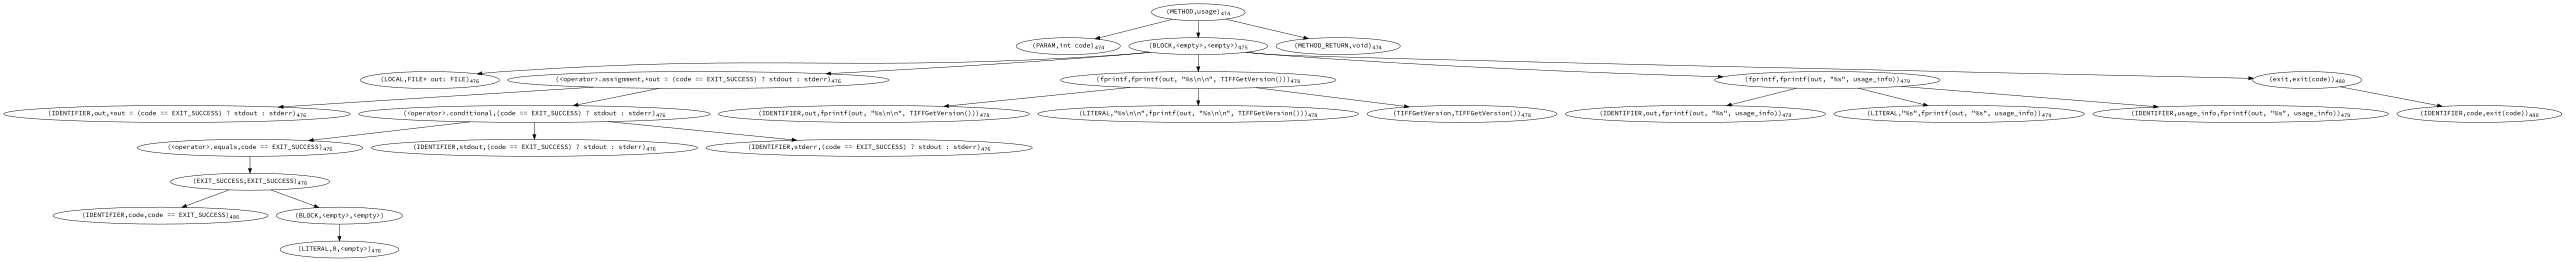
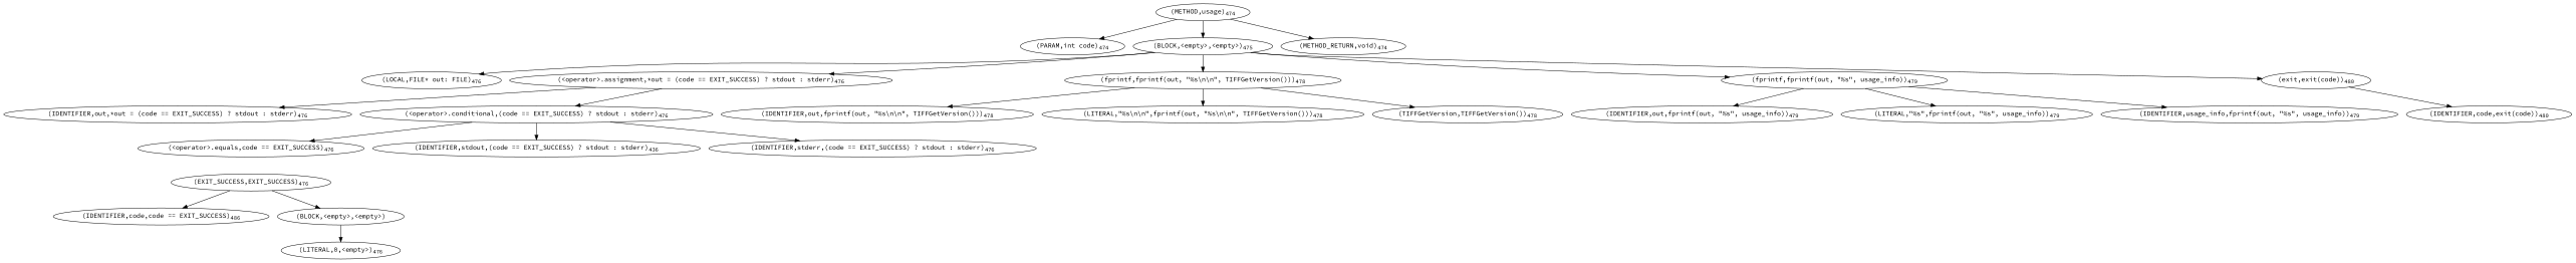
  digraph {
    fontname="Source Code Pro"
    node [fontname="Source Code Pro"]
    edge [fontname="Source Code Pro"]
    n1 [label=<(METHOD,usage)<SUB>474</SUB>>]
    n2 [label=<(PARAM,int code)<SUB>474</SUB>>]
    n3 [label=<(BLOCK,&lt;empty&gt;,&lt;empty&gt;)<SUB>475</SUB>>]
    n4 [label=<(METHOD_RETURN,void)<SUB>474</SUB>>]
    n5 [label=<(LOCAL,FILE* out: FILE)<SUB>476</SUB>>]
    n6 [label=<(&lt;operator&gt;.assignment,*out = (code == EXIT_SUCCESS) ? stdout : stderr)<SUB>476</SUB>>]
    n7 [label=<(fprintf,fprintf(out, &quot;%s\n\n&quot;, TIFFGetVersion()))<SUB>478</SUB>>]
    n8 [label=<(fprintf,fprintf(out, &quot;%s&quot;, usage_info))<SUB>479</SUB>>]
    n9 [label=<(exit,exit(code))<SUB>480</SUB>>]
    n10 [label=<(IDENTIFIER,out,*out = (code == EXIT_SUCCESS) ? stdout : stderr)<SUB>476</SUB>>]
    n11 [label=<(&lt;operator&gt;.conditional,(code == EXIT_SUCCESS) ? stdout : stderr)<SUB>476</SUB>>]
    n12 [label=<(IDENTIFIER,out,fprintf(out, &quot;%s\n\n&quot;, TIFFGetVersion()))<SUB>478</SUB>>]
    n13 [label=<(LITERAL,&quot;%s\n\n&quot;,fprintf(out, &quot;%s\n\n&quot;, TIFFGetVersion()))<SUB>478</SUB>>]
    n14 [label=<(TIFFGetVersion,TIFFGetVersion())<SUB>478</SUB>>]
    n15 [label=<(IDENTIFIER,out,fprintf(out, &quot;%s&quot;, usage_info))<SUB>479</SUB>>]
    n16 [label=<(LITERAL,&quot;%s&quot;,fprintf(out, &quot;%s&quot;, usage_info))<SUB>479</SUB>>]
    n17 [label=<(IDENTIFIER,usage_info,fprintf(out, &quot;%s&quot;, usage_info))<SUB>479</SUB>>]
    n18 [label=<(IDENTIFIER,code,exit(code))<SUB>480</SUB>>]
    n19 [label=<(&lt;operator&gt;.equals,code == EXIT_SUCCESS)<SUB>476</SUB>>]
-   n20 [label=<(IDENTIFIER,stdout,(code == EXIT_SUCCESS) ? stdout : stderr)<SUB>476</SUB>>]
+   n20 [label=<(IDENTIFIER,stdout,(code == EXIT_SUCCESS) ? stdout : stderr)<SUB>436</SUB>>]
    n21 [label=<(IDENTIFIER,stderr,(code == EXIT_SUCCESS) ? stdout : stderr)<SUB>476</SUB>>]
    n22 [label=<(EXIT_SUCCESS,EXIT_SUCCESS)<SUB>476</SUB>>]
    n23 [label=<(IDENTIFIER,code,code == EXIT_SUCCESS)<SUB>486</SUB>>]
    n24 [label=<(BLOCK,&lt;empty&gt;,&lt;empty&gt;)>]
    n25 [label=<(LITERAL,0,&lt;empty&gt;)<SUB>476</SUB>>]
    n1 -> n2
    n1 -> n3
    n1 -> n4
    n3 -> n5
    n3 -> n6
    n3 -> n7
    n3 -> n8
    n3 -> n9
    n6 -> n10
    n6 -> n11
    n7 -> n12
    n7 -> n13
    n7 -> n14
    n8 -> n15
    n8 -> n16
    n8 -> n17
    n9 -> n18
    n11 -> n19
    n11 -> n20
    n11 -> n21
-   n19 -> n22
    n22 -> n23
    n22 -> n24
    n24 -> n25
  }
